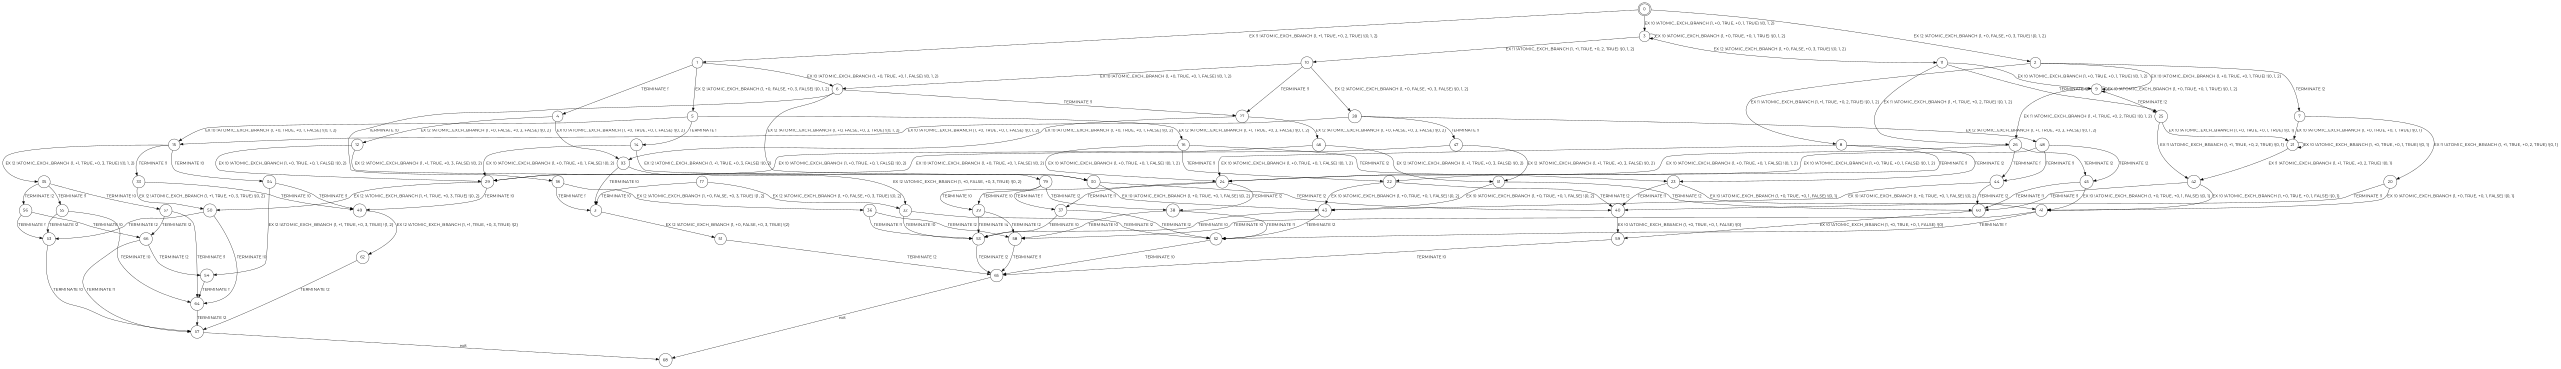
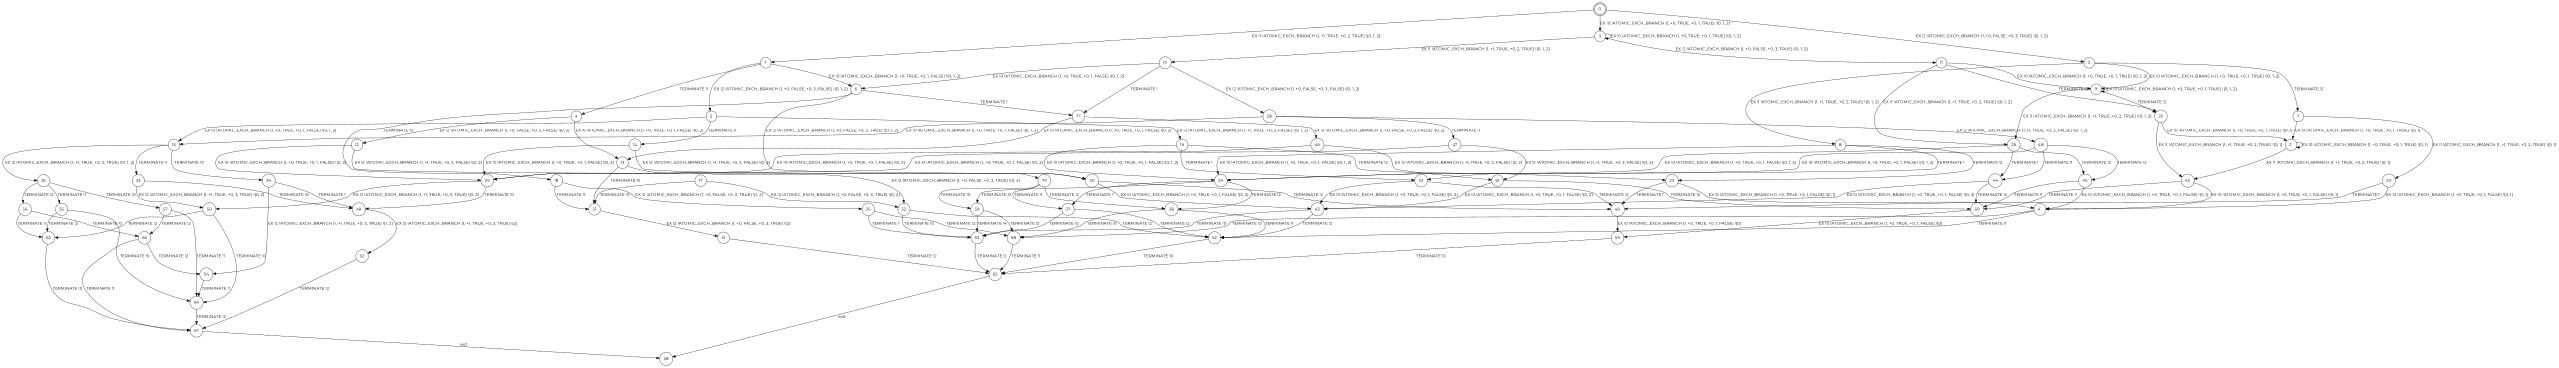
  digraph {
    fontname=Montserrat
    node [fontname=Montserrat shape=circle]
    edge [fontname=Montserrat]
    0 [peripheries=2]
    1
    2
    3
    4
    5
    6
    7
    8
    9
    10
    11
    12
-   13 [label=93]
+   13
    14
    15
    16
    18
    n19 [label=79]
    27
    20
    21
    22
    23
    24
    25
    26
    28
    29
    30
    31
    32
    33
    34
    35
    17
    36
    37
    38
    39
    40
    41
    42
    43
    44
    45
    46
    47
    48
    49
    50
    51
    52
    53
    54
    55
    56
    57
    58
    59
    60
    61
    62
    63
    64
    65
    66
    67
    68
    0 -> 1 [label="EX !1 !ATOMIC_EXCH_BRANCH (1, +1, TRUE, +0, 2, TRUE) !{0, 1, 2}"]
    0 -> 2 [label="EX !2 !ATOMIC_EXCH_BRANCH (1, +0, FALSE, +0, 3, TRUE) !{0, 1, 2}"]
    0 -> 3 [label="EX !0 !ATOMIC_EXCH_BRANCH (1, +0, TRUE, +0, 1, TRUE) !{0, 1, 2}"]
    1 -> 4 [label="TERMINATE !1"]
    1 -> 5 [label="EX !2 !ATOMIC_EXCH_BRANCH (1, +0, FALSE, +0, 3, FALSE) !{0, 1, 2}"]
    1 -> 6 [label="EX !0 !ATOMIC_EXCH_BRANCH (1, +0, TRUE, +0, 1, FALSE) !{0, 1, 2}"]
    2 -> 7 [label="TERMINATE !2"]
    2 -> 8 [label="EX !1 !ATOMIC_EXCH_BRANCH (1, +1, TRUE, +0, 2, TRUE) !{0, 1, 2}"]
    2 -> 9 [label="EX !0 !ATOMIC_EXCH_BRANCH (1, +0, TRUE, +0, 1, TRUE) !{0, 1, 2}"]
    3 -> 3 [label="EX !0 !ATOMIC_EXCH_BRANCH (1, +0, TRUE, +0, 1, TRUE) !{0, 1, 2}"]
    3 -> 10 [label="EX !1 !ATOMIC_EXCH_BRANCH (1, +1, TRUE, +0, 2, TRUE) !{0, 1, 2}"]
    3 -> 11 [label="EX !2 !ATOMIC_EXCH_BRANCH (1, +0, FALSE, +0, 3, TRUE) !{0, 1, 2}"]
    4 -> 12 [label="EX !2 !ATOMIC_EXCH_BRANCH (1, +0, FALSE, +0, 3, FALSE) !{0, 2}"]
    4 -> 13 [label="EX !0 !ATOMIC_EXCH_BRANCH (1, +0, TRUE, +0, 1, FALSE) !{0, 2}"]
    5 -> 14 [label="TERMINATE !1"]
    5 -> 15 [label="EX !0 !ATOMIC_EXCH_BRANCH (1, +0, TRUE, +0, 1, FALSE) !{0, 1, 2}"]
    5 -> 16 [label="EX !2 !ATOMIC_EXCH_BRANCH (1, +1, TRUE, +0, 3, FALSE) !{0, 1, 2}"]
    6 -> 18 [label="TERMINATE !0"]
    6 -> n19 [label="EX !2 !ATOMIC_EXCH_BRANCH (1, +0, FALSE, +0, 3, TRUE) !{0, 1, 2}"]
    6 -> 27 [label="TERMINATE !1"]
    7 -> 20 [label="EX !1 !ATOMIC_EXCH_BRANCH (1, +1, TRUE, +0, 2, TRUE) !{0, 1}"]
    7 -> 21 [label="EX !0 !ATOMIC_EXCH_BRANCH (1, +0, TRUE, +0, 1, TRUE) !{0, 1}"]
    8 -> 22 [label="TERMINATE !1"]
    8 -> 23 [label="TERMINATE !2"]
    8 -> 24 [label="EX !0 !ATOMIC_EXCH_BRANCH (1, +0, TRUE, +0, 1, FALSE) !{0, 1, 2}"]
    9 -> 9 [label="EX !0 !ATOMIC_EXCH_BRANCH (1, +0, TRUE, +0, 1, TRUE) !{0, 1, 2}"]
    9 -> 25 [label="TERMINATE !2"]
    9 -> 26 [label="EX !1 !ATOMIC_EXCH_BRANCH (1, +1, TRUE, +0, 2, TRUE) !{0, 1, 2}"]
    10 -> 6 [label="EX !0 !ATOMIC_EXCH_BRANCH (1, +0, TRUE, +0, 1, FALSE) !{0, 1, 2}"]
    10 -> 27 [label="TERMINATE !1"]
    10 -> 28 [label="EX !2 !ATOMIC_EXCH_BRANCH (1, +0, FALSE, +0, 3, FALSE) !{0, 1, 2}"]
    11 -> 9 [label="EX !0 !ATOMIC_EXCH_BRANCH (1, +0, TRUE, +0, 1, TRUE) !{0, 1, 2}"]
    11 -> 25 [label="TERMINATE !2"]
    11 -> 26 [label="EX !1 !ATOMIC_EXCH_BRANCH (1, +1, TRUE, +0, 2, TRUE) !{0, 1, 2}"]
    12 -> 29 [label="EX !0 !ATOMIC_EXCH_BRANCH (1, +0, TRUE, +0, 1, FALSE) !{0, 2}"]
    12 -> 30 [label="EX !2 !ATOMIC_EXCH_BRANCH (1, +1, TRUE, +0, 3, FALSE) !{0, 2}"]
    13 -> 31 [label="TERMINATE !0"]
    13 -> 32 [label="EX !2 !ATOMIC_EXCH_BRANCH (1, +0, FALSE, +0, 3, TRUE) !{0, 2}"]
    14 -> 29 [label="EX !0 !ATOMIC_EXCH_BRANCH (1, +0, TRUE, +0, 1, FALSE) !{0, 2}"]
    14 -> 30 [label="EX !2 !ATOMIC_EXCH_BRANCH (1, +1, TRUE, +0, 3, FALSE) !{0, 2}"]
    15 -> 33 [label="TERMINATE !1"]
    15 -> 34 [label="TERMINATE !0"]
    15 -> 35 [label="EX !2 !ATOMIC_EXCH_BRANCH (1, +1, TRUE, +0, 3, TRUE) !{0, 1, 2}"]
    16 -> 22 [label="TERMINATE !1"]
    16 -> 23 [label="TERMINATE !2"]
    16 -> 24 [label="EX !0 !ATOMIC_EXCH_BRANCH (1, +0, TRUE, +0, 1, FALSE) !{0, 1, 2}"]
    18 -> 31 [label="TERMINATE !1"]
    18 -> 36 [label="EX !2 !ATOMIC_EXCH_BRANCH (1, +0, FALSE, +0, 3, TRUE) !{1, 2}"]
    n19 -> 37 [label="TERMINATE !1"]
    n19 -> 38 [label="TERMINATE !2"]
    n19 -> 39 [label="TERMINATE !0"]
    27 -> 13 [label="EX !0 !ATOMIC_EXCH_BRANCH (1, +0, TRUE, +0, 1, FALSE) !{0, 2}"]
    27 -> 46 [label="EX !2 !ATOMIC_EXCH_BRANCH (1, +0, FALSE, +0, 3, FALSE) !{0, 2}"]
    20 -> 40 [label="TERMINATE !1"]
    20 -> 41 [label="EX !0 !ATOMIC_EXCH_BRANCH (1, +0, TRUE, +0, 1, FALSE) !{0, 1}"]
    21 -> 21 [label="EX !0 !ATOMIC_EXCH_BRANCH (1, +0, TRUE, +0, 1, TRUE) !{0, 1}"]
    21 -> 42 [label="EX !1 !ATOMIC_EXCH_BRANCH (1, +1, TRUE, +0, 2, TRUE) !{0, 1}"]
    22 -> 40 [label="TERMINATE !2"]
    22 -> 43 [label="EX !0 !ATOMIC_EXCH_BRANCH (1, +0, TRUE, +0, 1, FALSE) !{0, 2}"]
    23 -> 40 [label="TERMINATE !1"]
    23 -> 41 [label="EX !0 !ATOMIC_EXCH_BRANCH (1, +0, TRUE, +0, 1, FALSE) !{0, 1}"]
    24 -> 37 [label="TERMINATE !1"]
    24 -> 38 [label="TERMINATE !2"]
    24 -> 39 [label="TERMINATE !0"]
    25 -> 21 [label="EX !0 !ATOMIC_EXCH_BRANCH (1, +0, TRUE, +0, 1, TRUE) !{0, 1}"]
    25 -> 42 [label="EX !1 !ATOMIC_EXCH_BRANCH (1, +1, TRUE, +0, 2, TRUE) !{0, 1}"]
    26 -> 24 [label="EX !0 !ATOMIC_EXCH_BRANCH (1, +0, TRUE, +0, 1, FALSE) !{0, 1, 2}"]
    26 -> 44 [label="TERMINATE !1"]
    26 -> 45 [label="TERMINATE !2"]
    28 -> 15 [label="EX !0 !ATOMIC_EXCH_BRANCH (1, +0, TRUE, +0, 1, FALSE) !{0, 1, 2}"]
    28 -> 47 [label="TERMINATE !1"]
    28 -> 48 [label="EX !2 !ATOMIC_EXCH_BRANCH (1, +1, TRUE, +0, 3, FALSE) !{0, 1, 2}"]
    29 -> 49 [label="TERMINATE !0"]
    29 -> 50 [label="EX !2 !ATOMIC_EXCH_BRANCH (1, +1, TRUE, +0, 3, TRUE) !{0, 2}"]
    30 -> 40 [label="TERMINATE !2"]
    30 -> 43 [label="EX !0 !ATOMIC_EXCH_BRANCH (1, +0, TRUE, +0, 1, FALSE) !{0, 2}"]
    31 -> 51 [label="EX !2 !ATOMIC_EXCH_BRANCH (1, +0, FALSE, +0, 3, TRUE) !{2}"]
    32 -> 52 [label="TERMINATE !2"]
    32 -> 53 [label="TERMINATE !0"]
    33 -> 49 [label="TERMINATE !0"]
    33 -> 50 [label="EX !2 !ATOMIC_EXCH_BRANCH (1, +1, TRUE, +0, 3, TRUE) !{0, 2}"]
    34 -> 49 [label="TERMINATE !1"]
    34 -> 54 [label="EX !2 !ATOMIC_EXCH_BRANCH (1, +1, TRUE, +0, 3, TRUE) !{1, 2}"]
    35 -> 55 [label="TERMINATE !1"]
    35 -> 56 [label="TERMINATE !2"]
    35 -> 57 [label="TERMINATE !0"]
    17 -> 31 [label="TERMINATE !0"]
    17 -> 32 [label="EX !2 !ATOMIC_EXCH_BRANCH (1, +0, FALSE, +0, 3, TRUE) !{0, 2}"]
    36 -> 53 [label="TERMINATE !1"]
    36 -> 58 [label="TERMINATE !2"]
    37 -> 52 [label="TERMINATE !2"]
    37 -> 53 [label="TERMINATE !0"]
    38 -> 52 [label="TERMINATE !1"]
    38 -> 58 [label="TERMINATE !0"]
    39 -> 53 [label="TERMINATE !4"]
    39 -> 58 [label="TERMINATE !2"]
    40 -> 59 [label="EX !0 !ATOMIC_EXCH_BRANCH (1, +0, TRUE, +0, 1, FALSE) !{0}"]
    41 -> 52 [label="TERMINATE !1"]
    41 -> 58 [label="TERMINATE !0"]
    42 -> 41 [label="EX !0 !ATOMIC_EXCH_BRANCH (1, +0, TRUE, +0, 1, FALSE) !{0, 1}"]
    42 -> 60 [label="TERMINATE !1"]
    43 -> 52 [label="TERMINATE !2"]
    43 -> 53 [label="TERMINATE !0"]
    44 -> 43 [label="EX !0 !ATOMIC_EXCH_BRANCH (1, +0, TRUE, +0, 1, FALSE) !{0, 2}"]
    44 -> 60 [label="TERMINATE !2"]
    45 -> 41 [label="EX !0 !ATOMIC_EXCH_BRANCH (1, +0, TRUE, +0, 1, FALSE) !{0, 1}"]
    45 -> 60 [label="TERMINATE !1"]
    46 -> 29 [label="EX !0 !ATOMIC_EXCH_BRANCH (1, +0, TRUE, +0, 1, FALSE) !{0, 2}"]
    46 -> 61 [label="EX !2 !ATOMIC_EXCH_BRANCH (1, +1, TRUE, +0, 3, FALSE) !{0, 2}"]
    47 -> 29 [label="EX !0 !ATOMIC_EXCH_BRANCH (1, +0, TRUE, +0, 1, FALSE) !{0, 2}"]
    47 -> 61 [label="EX !2 !ATOMIC_EXCH_BRANCH (1, +1, TRUE, +0, 3, FALSE) !{0, 2}"]
    48 -> 24 [label="EX !0 !ATOMIC_EXCH_BRANCH (1, +0, TRUE, +0, 1, FALSE) !{0, 1, 2}"]
    48 -> 44 [label="TERMINATE !1"]
    48 -> 45 [label="TERMINATE !2"]
    49 -> 62 [label="EX !2 !ATOMIC_EXCH_BRANCH (1, +1, TRUE, +0, 3, TRUE) !{2}"]
    50 -> 63 [label="TERMINATE !2"]
    50 -> 64 [label="TERMINATE !0"]
    51 -> 65 [label="TERMINATE !2"]
    52 -> 65 [label="TERMINATE !0"]
    53 -> 65 [label="TERMINATE !2"]
    54 -> 64 [label="TERMINATE !1"]
    55 -> 63 [label="TERMINATE !2"]
    55 -> 64 [label="TERMINATE !0"]
    56 -> 63 [label="TERMINATE !1"]
    56 -> 66 [label="TERMINATE !0"]
    57 -> 64 [label="TERMINATE !1"]
    57 -> 66 [label="TERMINATE !2"]
    58 -> 65 [label="TERMINATE !1"]
    59 -> 65 [label="TERMINATE !0"]
    60 -> 59 [label="EX !0 !ATOMIC_EXCH_BRANCH (1, +0, TRUE, +0, 1, FALSE) !{0}"]
    61 -> 43 [label="EX !0 !ATOMIC_EXCH_BRANCH (1, +0, TRUE, +0, 1, FALSE) !{0, 2}"]
    61 -> 60 [label="TERMINATE !2"]
    62 -> 67 [label="TERMINATE !2"]
    63 -> 67 [label="TERMINATE !0"]
    64 -> 67 [label="TERMINATE !2"]
    65 -> 68 [label=exit]
    66 -> 54 [label="TERMINATE !2"]
    66 -> 67 [label="TERMINATE !1"]
    67 -> 68 [label=exit]
  }
